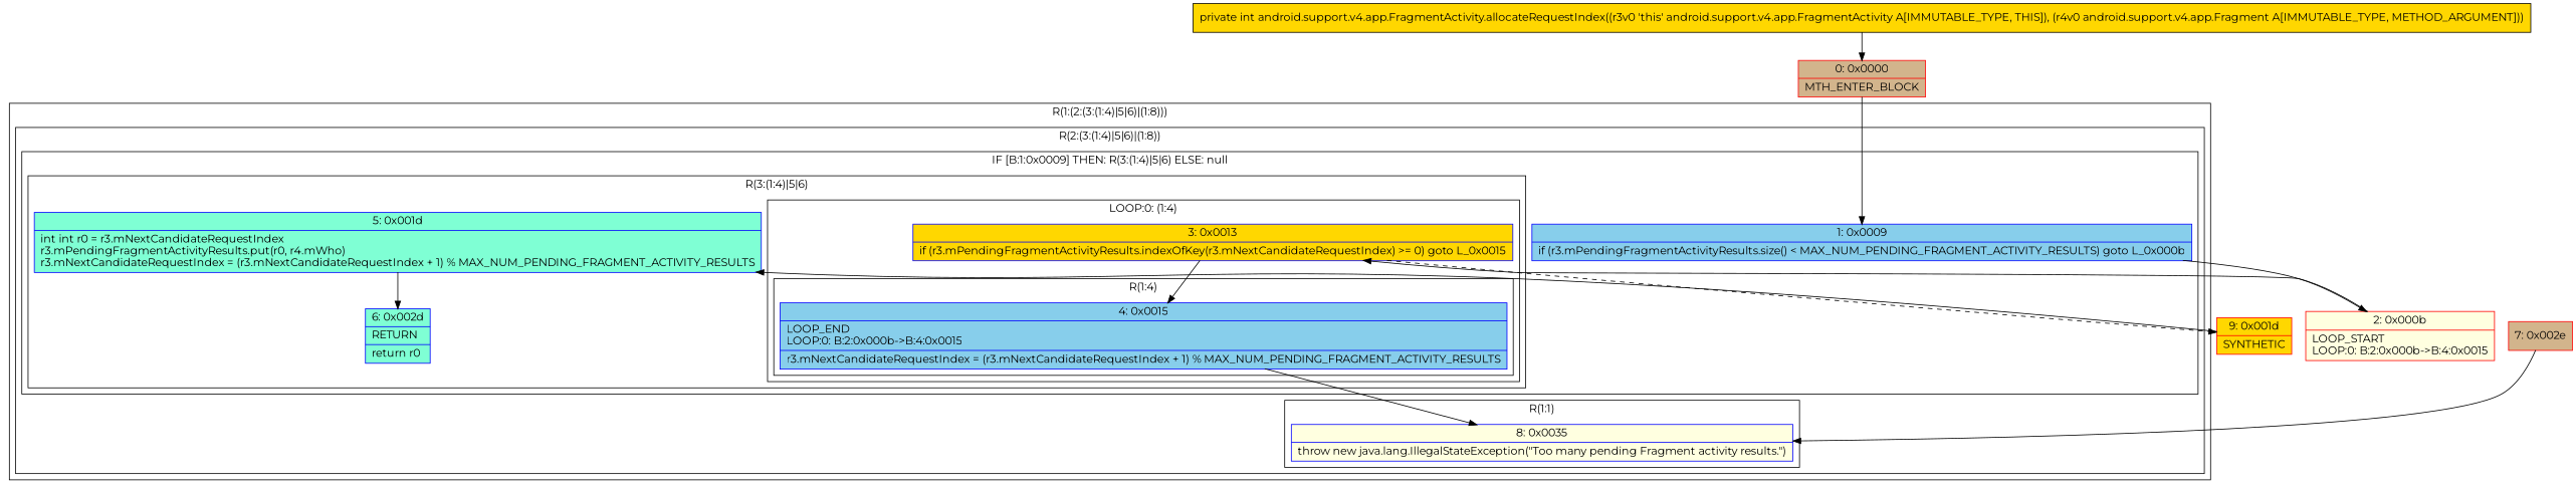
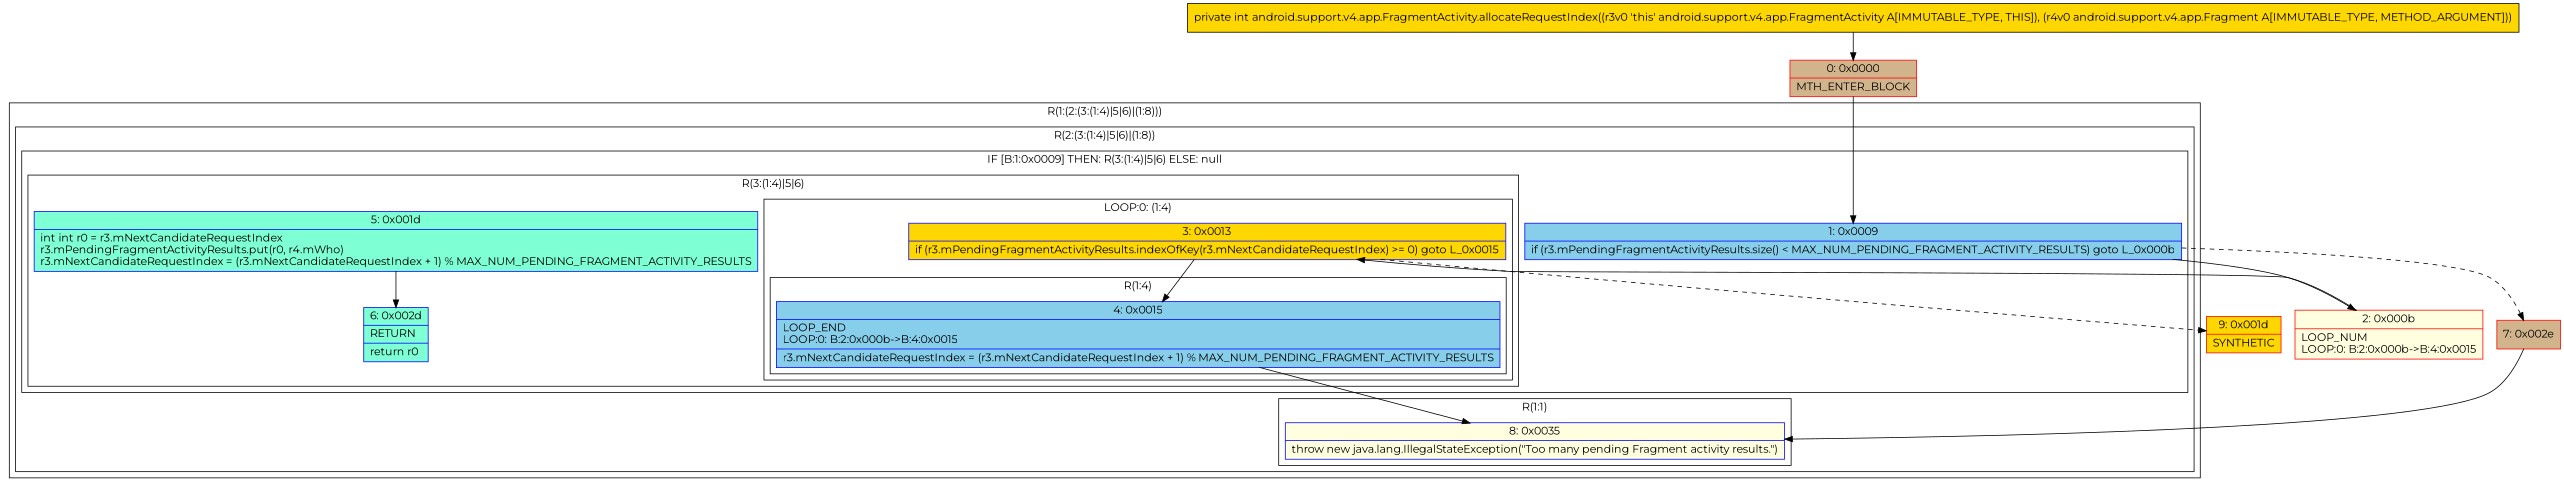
  digraph {
    fontname=Montserrat
    node [color=blue fillcolor=gold fontname=Montserrat shape=record style=filled]
    edge [fontname=Montserrat]
    n1 [fillcolor=skyblue label="{4\:\ 0x0015|LOOP_END\lLOOP:0: B:2:0x000b\-\>B:4:0x0015\l|r3.mNextCandidateRequestIndex = (r3.mNextCandidateRequestIndex + 1) % MAX_NUM_PENDING_FRAGMENT_ACTIVITY_RESULTS\l}"]
    n2 [label="{3\:\ 0x0013|if (r3.mPendingFragmentActivityResults.indexOfKey(r3.mNextCandidateRequestIndex) \>= 0) goto L_0x0015\l}"]
    n3 [fillcolor=aquamarine label="{5\:\ 0x001d|int int r0 = r3.mNextCandidateRequestIndex\lr3.mPendingFragmentActivityResults.put(r0, r4.mWho)\lr3.mNextCandidateRequestIndex = (r3.mNextCandidateRequestIndex + 1) % MAX_NUM_PENDING_FRAGMENT_ACTIVITY_RESULTS\l}"]
    n4 [fillcolor=aquamarine label="{6\:\ 0x002d|RETURN\l|return r0\l}"]
    n5 [fillcolor=skyblue label="{1\:\ 0x0009|if (r3.mPendingFragmentActivityResults.size() \< MAX_NUM_PENDING_FRAGMENT_ACTIVITY_RESULTS) goto L_0x000b\l}"]
    n6 [fillcolor=lightyellow label="{8\:\ 0x0035|throw new java.lang.IllegalStateException(\"Too many pending Fragment activity results.\")\l}"]
    n7 [color=red label="{9\:\ 0x001d|SYNTHETIC\l}"]
-   n8 [color=red fillcolor=lightyellow label="{2\:\ 0x000b|LOOP_START\lLOOP:0: B:2:0x000b\-\>B:4:0x0015\l}"]
+   n8 [color=red fillcolor=lightyellow label="{2\:\ 0x000b|LOOP_NUM\lLOOP:0: B:2:0x000b\-\>B:4:0x0015\l}"]
    n9 [color=red fillcolor=tan label="{7\:\ 0x002e}"]
    n10 [color=red fillcolor=tan label="{0\:\ 0x0000|MTH_ENTER_BLOCK\l}"]
    n11 [label="{private int android.support.v4.app.FragmentActivity.allocateRequestIndex((r3v0 'this' android.support.v4.app.FragmentActivity A[IMMUTABLE_TYPE, THIS]), (r4v0 android.support.v4.app.Fragment A[IMMUTABLE_TYPE, METHOD_ARGUMENT])) }" color=""]
    subgraph cluster_1 {
      label="R(1:(2:(3:(1:4)|5|6)|(1:8)))"
      subgraph cluster_2 {
        label="R(2:(3:(1:4)|5|6)|(1:8))"
        subgraph cluster_3 {
          label="IF [B:1:0x0009] THEN: R(3:(1:4)|5|6) ELSE: null"
          n5
          subgraph cluster_4 {
            label="R(3:(1:4)|5|6)"
            n3
            n4
            subgraph cluster_5 {
              label="LOOP:0: (1:4)"
              n2
              subgraph cluster_6 {
                label="R(1:4)"
                n1
              }
            }
          }
        }
        subgraph cluster_7 {
          label="R(1:1)"
          n6
        }
      }
    }
    n1 -> n6
    n2 -> n1
    n2 -> n7 [style=dashed]
    n3 -> n4
    n5 -> n8
-   n7 -> n3
+   n5 -> n9 [style=dashed]
    n8 -> n2
    n9 -> n6
    n10 -> n5
    n11 -> n10
  }
